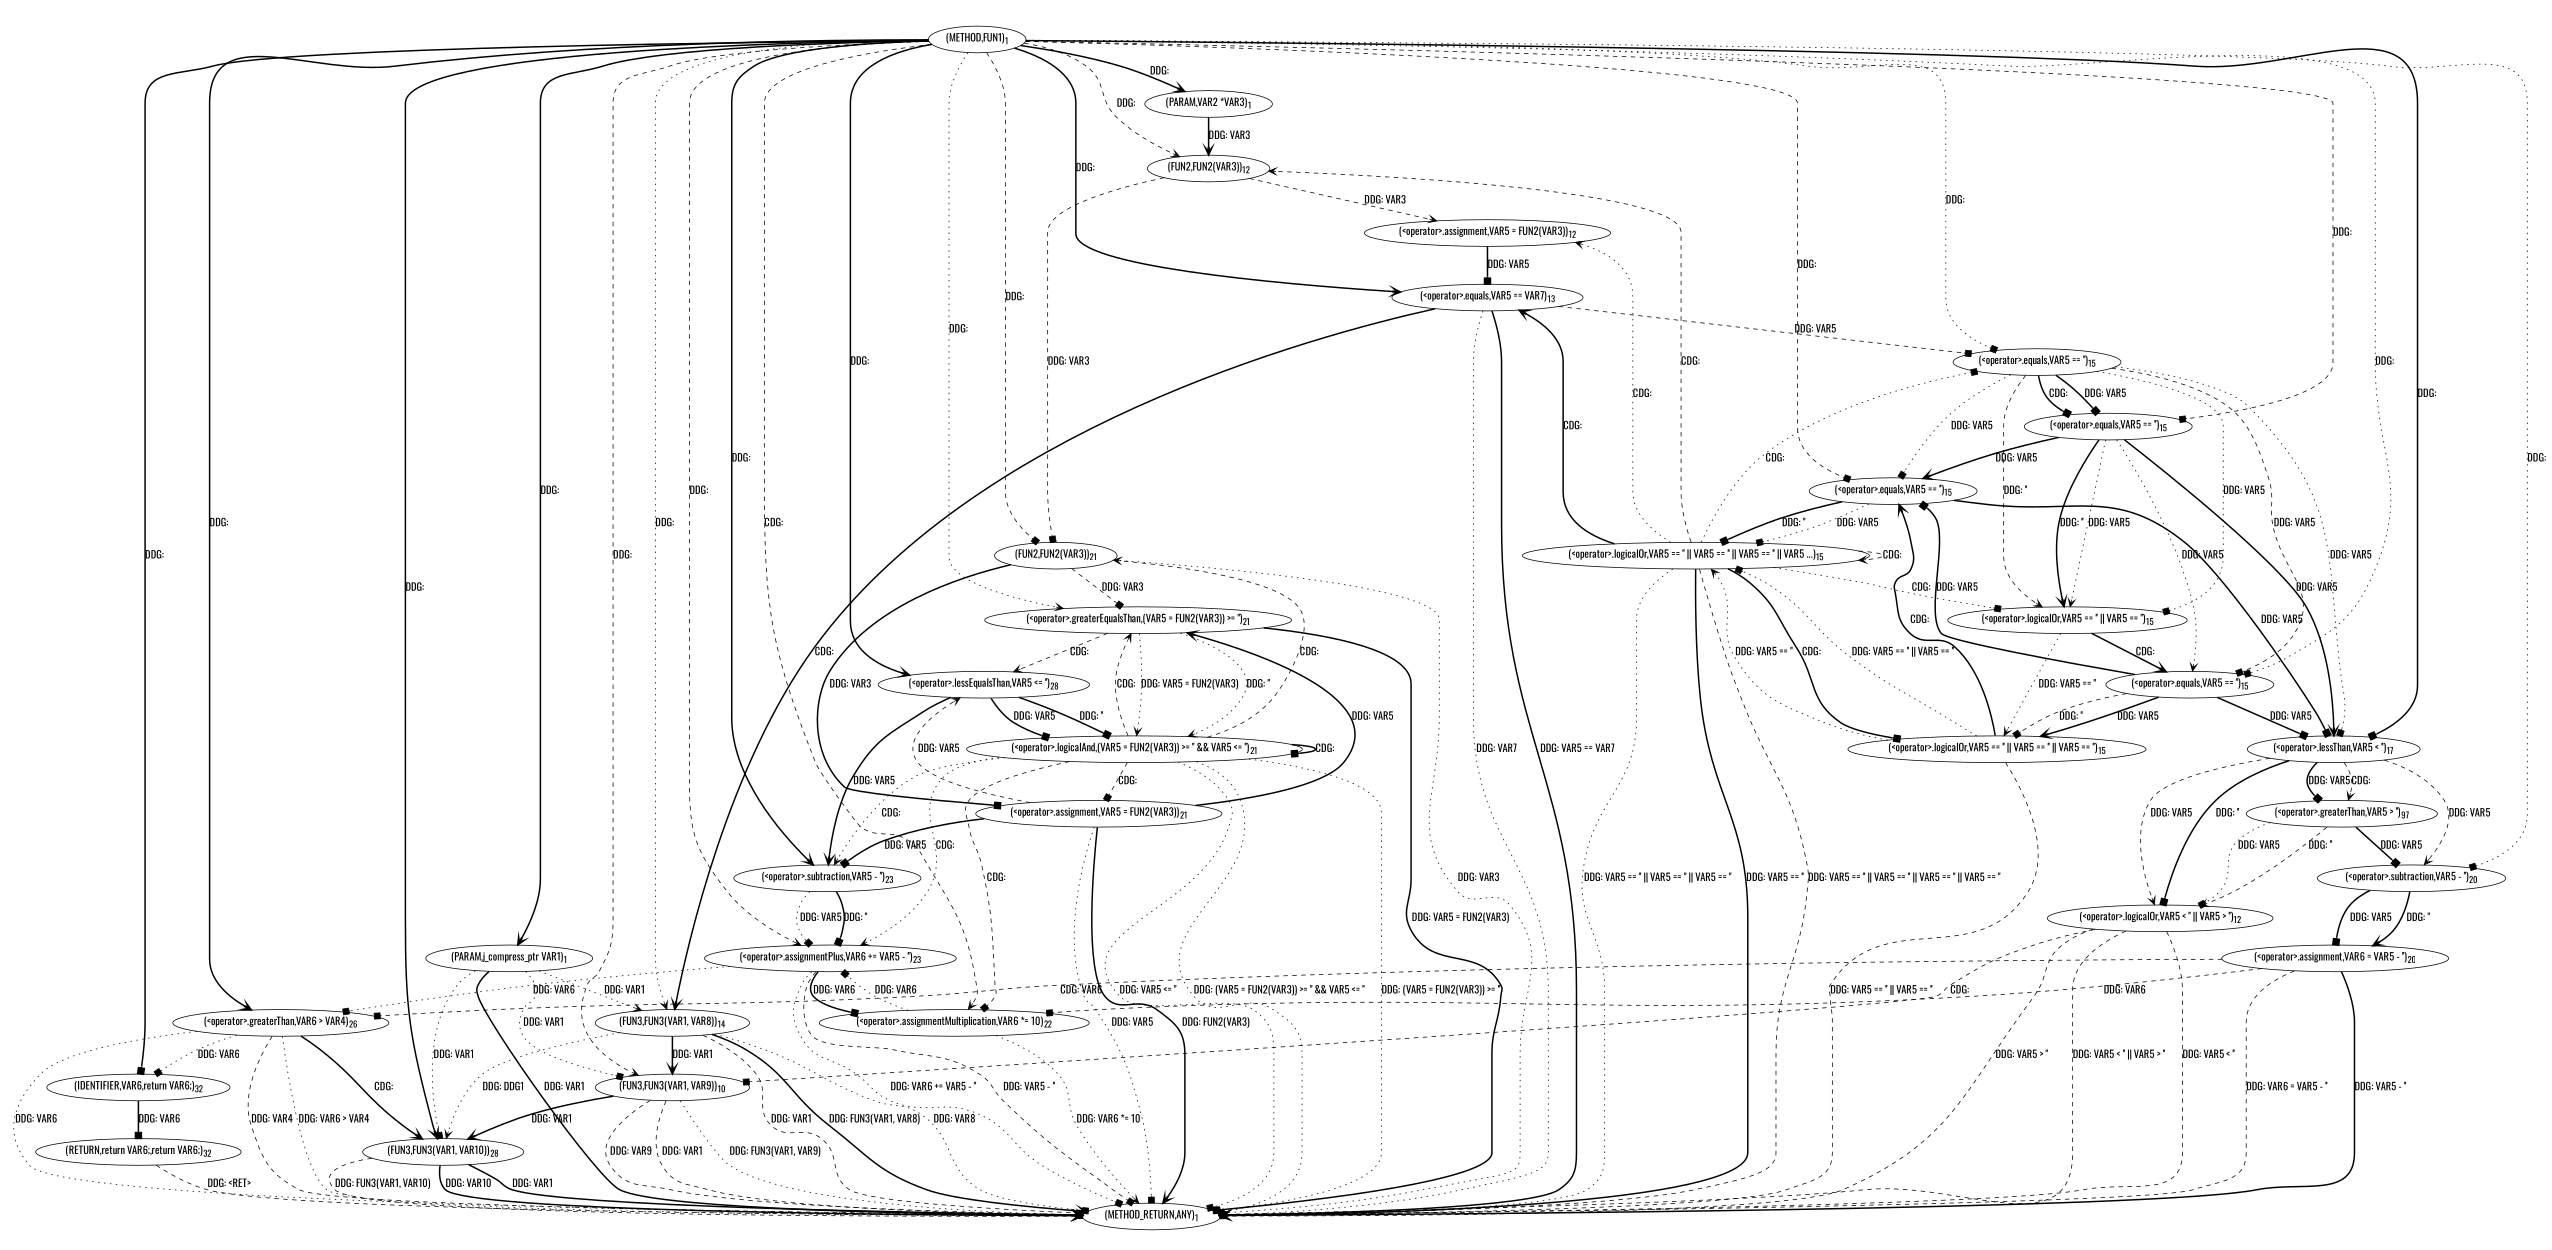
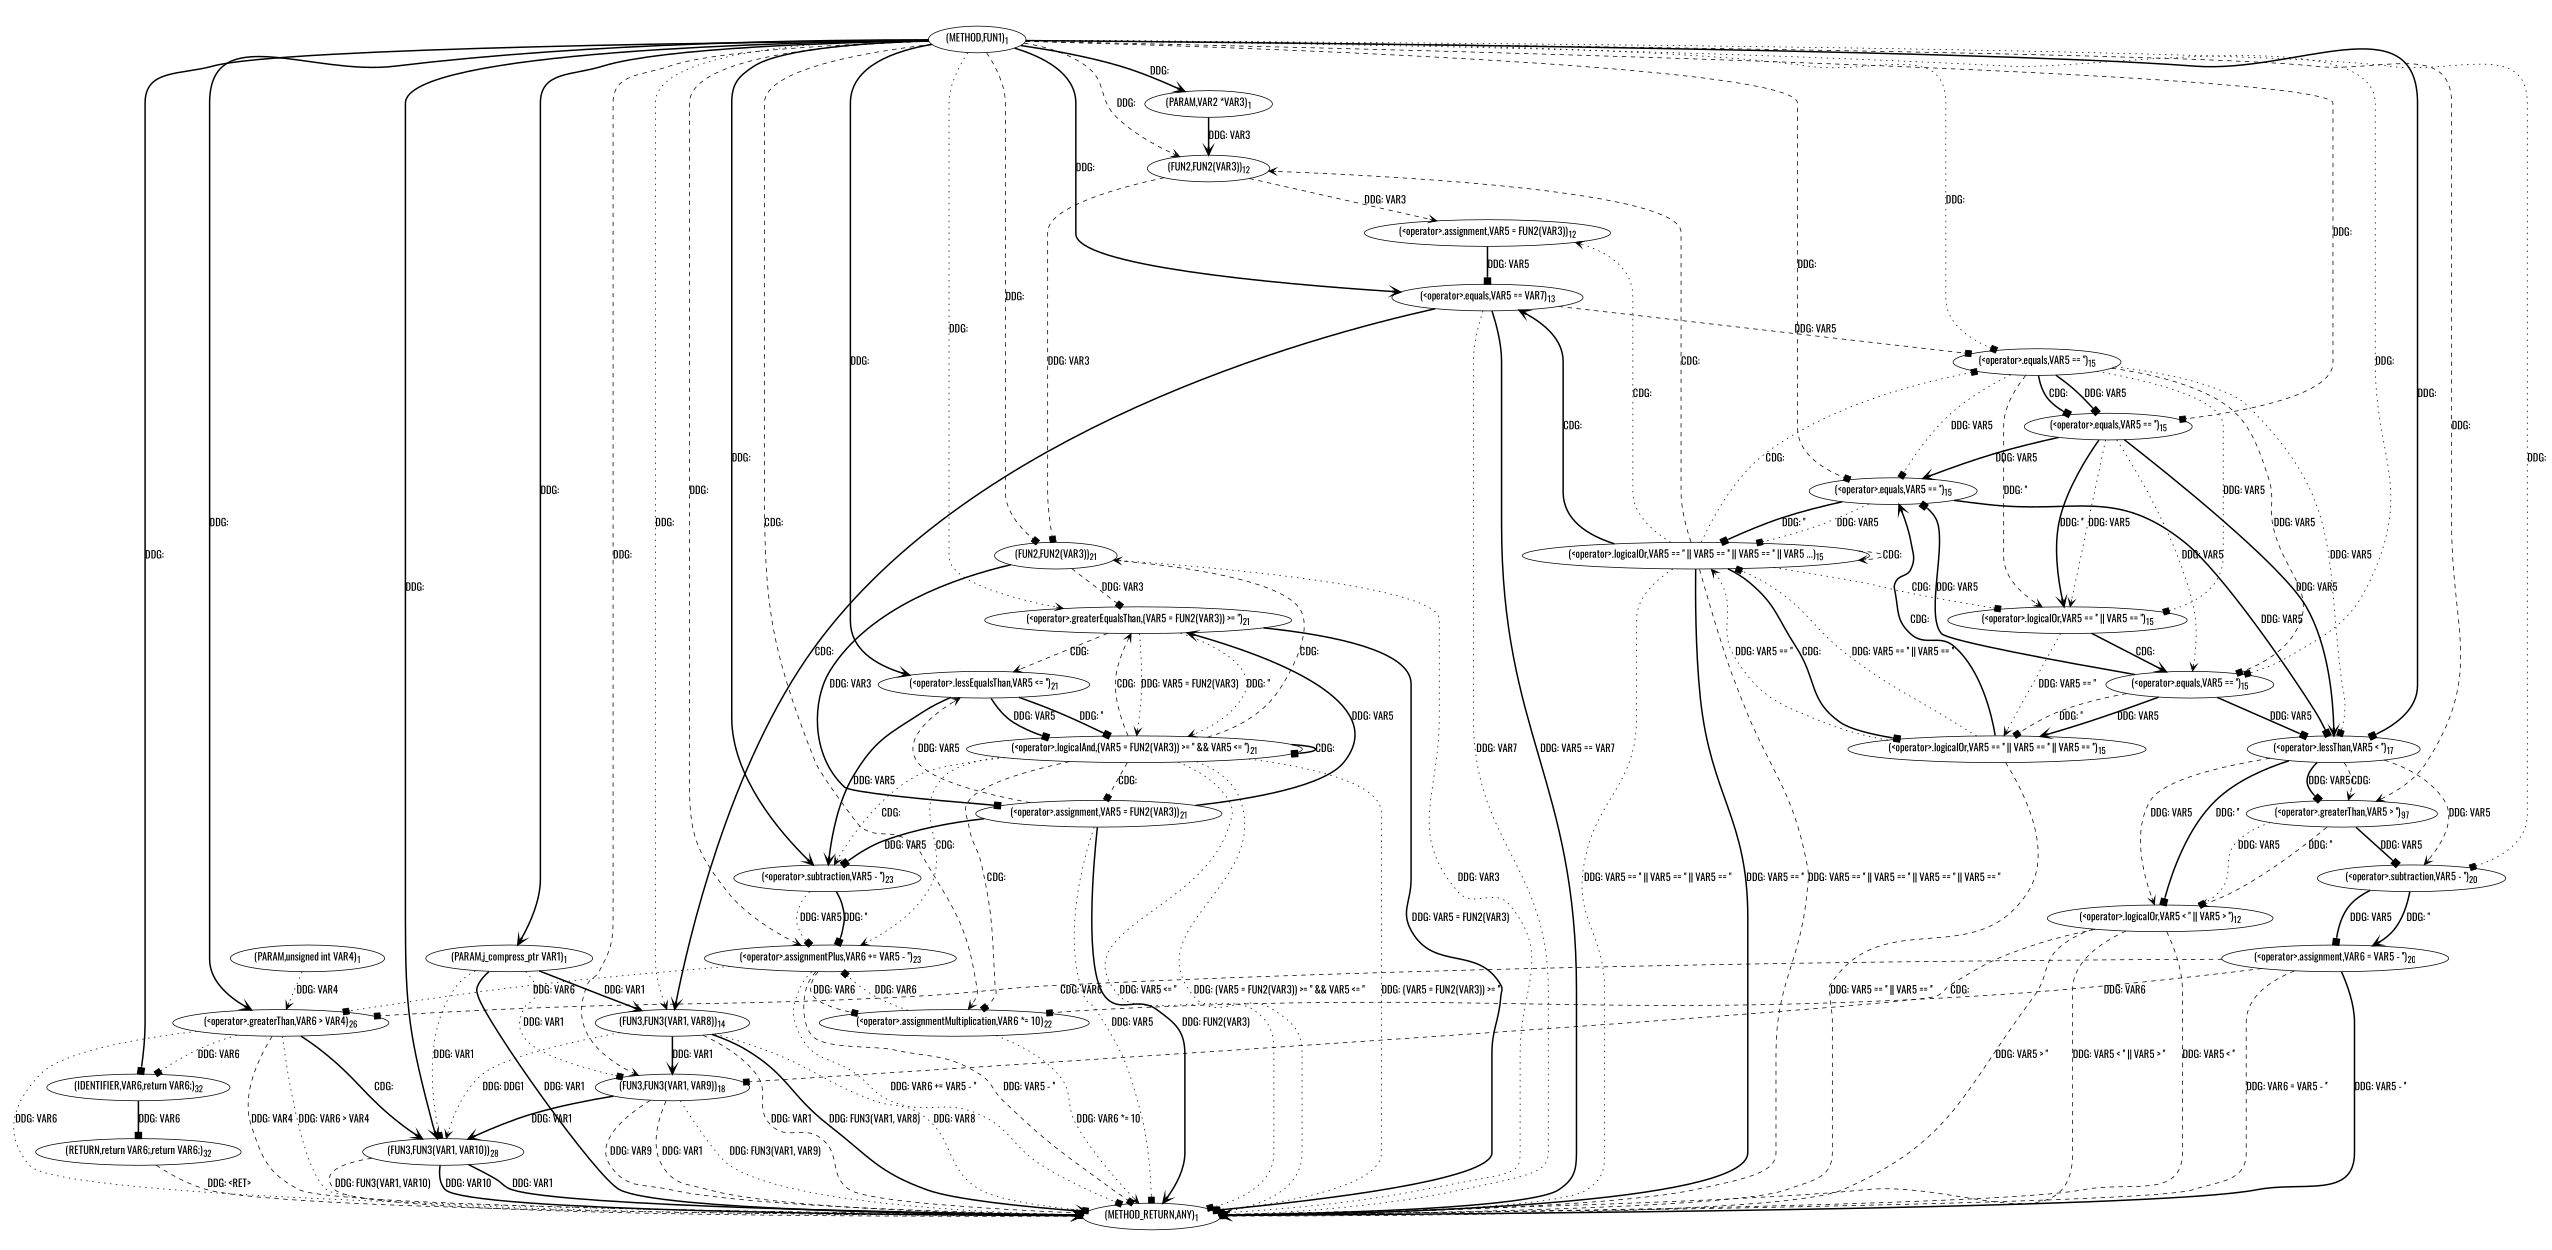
  digraph {
    fontname=Oswald
    node [fontname=Oswald]
    edge [arrowhead=vee fontname=Oswald style=bold]
    n1 [label=<(METHOD,FUN1)<SUB>1</SUB>>]
    n2 [label=<(PARAM,j_compress_ptr VAR1)<SUB>1</SUB>>]
    n3 [label=<(PARAM,VAR2 *VAR3)<SUB>1</SUB>>]
    n4 [label=<(&lt;operator&gt;.greaterThan,VAR6 &gt; VAR4)<SUB>26</SUB>>]
    n5 [label=<(IDENTIFIER,VAR6,return VAR6;)<SUB>32</SUB>>]
-   n6 [label=<(FUN3,FUN3(VAR1, VAR9))<SUB>10</SUB>>]
+   n6 [label=<(FUN3,FUN3(VAR1, VAR9))<SUB>18</SUB>>]
    n7 [label=<(&lt;operator&gt;.subtraction,VAR5 - '')<SUB>20</SUB>>]
    n8 [label=<(&lt;operator&gt;.assignmentMultiplication,VAR6 *= 10)<SUB>22</SUB>>]
    n9 [label=<(&lt;operator&gt;.assignmentPlus,VAR6 += VAR5 - '')<SUB>23</SUB>>]
    n10 [label=<(FUN3,FUN3(VAR1, VAR10))<SUB>28</SUB>>]
    n11 [label=<(&lt;operator&gt;.equals,VAR5 == VAR7)<SUB>13</SUB>>]
    n12 [label=<(&lt;operator&gt;.equals,VAR5 == '')<SUB>15</SUB>>]
    n13 [label=<(&lt;operator&gt;.lessThan,VAR5 &lt; '')<SUB>17</SUB>>]
    n14 [label=<(&lt;operator&gt;.greaterThan,VAR5 &gt; '')<SUB>97</SUB>>]
    n15 [label=<(&lt;operator&gt;.greaterEqualsThan,(VAR5 = FUN2(VAR3)) &gt;= '')<SUB>21</SUB>>]
-   n16 [label=<(&lt;operator&gt;.lessEqualsThan,VAR5 &lt;= '')<SUB>28</SUB>>]
+   n16 [label=<(&lt;operator&gt;.lessEqualsThan,VAR5 &lt;= '')<SUB>21</SUB>>]
    n17 [label=<(FUN2,FUN2(VAR3))<SUB>12</SUB>>]
    n18 [label=<(FUN3,FUN3(VAR1, VAR8))<SUB>14</SUB>>]
    n19 [label=<(&lt;operator&gt;.equals,VAR5 == '')<SUB>15</SUB>>]
    n20 [label=<(&lt;operator&gt;.subtraction,VAR5 - '')<SUB>23</SUB>>]
    n21 [label=<(&lt;operator&gt;.equals,VAR5 == '')<SUB>15</SUB>>]
    n22 [label=<(&lt;operator&gt;.equals,VAR5 == '')<SUB>15</SUB>>]
    n23 [label=<(FUN2,FUN2(VAR3))<SUB>21</SUB>>]
    n24 [label=<(METHOD_RETURN,ANY)<SUB>1</SUB>>]
+   n25 [label=<(PARAM,unsigned int VAR4)<SUB>1</SUB>>]
    n26 [label=<(RETURN,return VAR6;,return VAR6;)<SUB>32</SUB>>]
    n27 [label=<(&lt;operator&gt;.assignment,VAR6 = VAR5 - '')<SUB>20</SUB>>]
    n28 [label=<(&lt;operator&gt;.logicalOr,VAR5 == '' || VAR5 == '' || VAR5 == '' || VAR5 ...)<SUB>15</SUB>>]
    n29 [label=<(&lt;operator&gt;.logicalOr,VAR5 &lt; '' || VAR5 &gt; '')<SUB>12</SUB>>]
    n30 [label=<(&lt;operator&gt;.logicalAnd,(VAR5 = FUN2(VAR3)) &gt;= '' &amp;&amp; VAR5 &lt;= '')<SUB>21</SUB>>]
    n31 [label=<(&lt;operator&gt;.assignment,VAR5 = FUN2(VAR3))<SUB>12</SUB>>]
    n32 [label=<(&lt;operator&gt;.logicalOr,VAR5 == '' || VAR5 == '' || VAR5 == '')<SUB>15</SUB>>]
    n33 [label=<(&lt;operator&gt;.logicalOr,VAR5 == '' || VAR5 == '')<SUB>15</SUB>>]
    n34 [label=<(&lt;operator&gt;.assignment,VAR5 = FUN2(VAR3))<SUB>21</SUB>>]
    n1 -> n2 [label="DDG: "]
    n1 -> n3 [label="DDG: "]
    n1 -> n4 [label="DDG: "]
    n1 -> n5 [arrowhead=box label="DDG: "]
    n1 -> n6 [label="DDG: " style=dashed]
    n1 -> n7 [arrowhead=box label="DDG: " style=dotted]
    n1 -> n8 [label="CDG: " style=dashed]
    n1 -> n9 [label="DDG: " style=dashed]
    n1 -> n10 [label="DDG: "]
    n1 -> n11 [label="DDG: "]
    n1 -> n12 [arrowhead=box label="DDG: " style=dashed]
    n1 -> n13 [arrowhead=box label="DDG: "]
+   n1 -> n14 [label="DDG: " style=dashed]
    n1 -> n15 [label="DDG: " style=dotted]
    n1 -> n16 [label="DDG: "]
    n1 -> n17 [label="DDG: " style=dashed]
    n1 -> n18 [label="DDG: " style=dotted]
    n1 -> n19 [arrowhead=box label="DDG: " style=dotted]
    n1 -> n20 [label="DDG: "]
    n1 -> n21 [arrowhead=box label="DDG: " style=dotted]
    n1 -> n22 [arrowhead=box label="DDG: " style=dashed]
    n1 -> n23 [arrowhead=box label="DDG: " style=dashed]
    n2 -> n6 [arrowhead=box label="DDG: VAR1" style=dotted]
    n2 -> n10 [arrowhead=box label="DDG: VAR1" style=dotted]
-   n2 -> n18 [label="DDG: VAR1" style=dotted]
+   n2 -> n18 [label="DDG: VAR1"]
    n2 -> n24 [label="DDG: VAR1"]
    n3 -> n17 [label="DDG: VAR3"]
    n4 -> n5 [arrowhead=box label="DDG: VAR6" style=dotted]
    n4 -> n10 [label="CDG: "]
    n4 -> n24 [arrowhead=box label="DDG: VAR6" style=dotted]
    n4 -> n24 [label="DDG: VAR4" style=dashed]
    n4 -> n24 [label="DDG: VAR6 &gt; VAR4" style=dotted]
    n5 -> n26 [arrowhead=box label="DDG: VAR6"]
    n6 -> n10 [label="DDG: VAR1"]
    n6 -> n24 [label="DDG: VAR1" style=dashed]
    n6 -> n24 [arrowhead=box label="DDG: FUN3(VAR1, VAR9)" style=dotted]
    n6 -> n24 [label="DDG: VAR9" style=dashed]
    n7 -> n27 [arrowhead=box label="DDG: VAR5"]
    n7 -> n27 [label="DDG: ''"]
    n8 -> n9 [arrowhead=box label="DDG: VAR6" style=dotted]
    n8 -> n24 [label="DDG: VAR6 *= 10" style=dotted]
    n9 -> n4 [arrowhead=box label="DDG: VAR6" style=dotted]
-   n9 -> n8 [arrowhead=box label="DDG: VAR6"]
+   n9 -> n8 [arrowhead=box label="DDG: VAR6" style=dashed]
    n9 -> n24 [arrowhead=box label="DDG: VAR5 - ''" style=dashed]
    n9 -> n24 [arrowhead=box label="DDG: VAR6 += VAR5 - ''" style=dotted]
    n10 -> n24 [label="DDG: VAR1"]
    n10 -> n24 [label="DDG: FUN3(VAR1, VAR10)" style=dashed]
    n10 -> n24 [label="DDG: VAR10"]
    n11 -> n18 [label="CDG: "]
    n11 -> n21 [arrowhead=box label="DDG: VAR5" style=dashed]
    n11 -> n24 [label="DDG: VAR5 == VAR7"]
    n11 -> n24 [label="DDG: VAR7" style=dotted]
    n12 -> n13 [arrowhead=box label="DDG: VAR5"]
    n12 -> n28 [arrowhead=box label="DDG: VAR5" style=dotted]
    n12 -> n28 [arrowhead=box label="DDG: ''"]
    n13 -> n7 [label="DDG: VAR5" style=dashed]
    n13 -> n14 [arrowhead=box label="DDG: VAR5"]
    n13 -> n14 [label="CDG: " style=dashed]
    n13 -> n29 [label="DDG: VAR5" style=dashed]
    n13 -> n29 [arrowhead=box label="DDG: ''"]
    n14 -> n7 [arrowhead=box label="DDG: VAR5"]
    n14 -> n29 [arrowhead=box label="DDG: VAR5" style=dotted]
    n14 -> n29 [label="DDG: ''" style=dashed]
    n15 -> n16 [label="CDG: " style=dashed]
    n15 -> n24 [arrowhead=box label="DDG: VAR5 = FUN2(VAR3)"]
    n15 -> n30 [label="DDG: VAR5 = FUN2(VAR3)" style=dotted]
    n15 -> n30 [label="DDG: ''" style=dotted]
    n16 -> n20 [label="DDG: VAR5"]
    n16 -> n30 [arrowhead=box label="DDG: VAR5"]
    n16 -> n30 [arrowhead=box label="DDG: ''"]
    n17 -> n23 [arrowhead=box label="DDG: VAR3" style=dashed]
    n17 -> n31 [label="DDG: VAR3" style=dashed]
    n18 -> n6 [label="DDG: VAR1"]
    n18 -> n10 [label="DDG: DDG1" style=dotted]
    n18 -> n24 [label="DDG: VAR1" style=dashed]
    n18 -> n24 [label="DDG: FUN3(VAR1, VAR8)"]
    n18 -> n24 [arrowhead=box label="DDG: VAR8" style=dotted]
    n19 -> n12 [arrowhead=box label="DDG: VAR5"]
    n19 -> n13 [arrowhead=box label="DDG: VAR5"]
    n19 -> n32 [label="DDG: VAR5"]
    n19 -> n32 [arrowhead=box label="DDG: ''" style=dashed]
    n20 -> n9 [arrowhead=box label="DDG: VAR5" style=dotted]
    n20 -> n9 [arrowhead=box label="DDG: ''"]
    n21 -> n12 [arrowhead=box label="DDG: VAR5" style=dotted]
    n21 -> n13 [arrowhead=box label="DDG: VAR5" style=dotted]
    n21 -> n19 [arrowhead=box label="DDG: VAR5" style=dashed]
    n21 -> n22 [arrowhead=box label="DDG: VAR5"]
    n21 -> n22 [arrowhead=box label="CDG: "]
    n21 -> n33 [arrowhead=box label="DDG: VAR5" style=dotted]
    n21 -> n33 [label="DDG: ''" style=dashed]
    n22 -> n12 [label="DDG: VAR5"]
    n22 -> n13 [label="DDG: VAR5"]
    n22 -> n19 [label="DDG: VAR5" style=dotted]
    n22 -> n33 [label="DDG: VAR5" style=dotted]
    n22 -> n33 [label="DDG: ''"]
    n23 -> n15 [arrowhead=box label="DDG: VAR3" style=dashed]
    n23 -> n24 [arrowhead=box label="DDG: VAR3" style=dotted]
    n23 -> n34 [arrowhead=box label="DDG: VAR3"]
+   n25 -> n4 [label="DDG: VAR4" style=dotted]
    n26 -> n24 [arrowhead=box label="DDG: &lt;RET&gt;" style=dashed]
    n27 -> n4 [arrowhead=box label="CDG: VAR6" style=dashed]
    n27 -> n8 [arrowhead=box label="DDG: VAR6" style=dashed]
    n27 -> n24 [arrowhead=box label="DDG: VAR5 - ''"]
    n27 -> n24 [arrowhead=box label="DDG: VAR6 = VAR5 - ''" style=dashed]
    n28 -> n11 [label="CDG: "]
    n28 -> n17 [label="CDG: " style=dashed]
    n28 -> n21 [arrowhead=box label="CDG: " style=dotted]
    n28 -> n24 [label="DDG: VAR5 == '' || VAR5 == '' || VAR5 == ''" style=dotted]
    n28 -> n24 [label="DDG: VAR5 == ''"]
    n28 -> n24 [label="DDG: VAR5 == '' || VAR5 == '' || VAR5 == '' || VAR5 == ''" style=dashed]
    n28 -> n28 [label="CDG: " style=dashed]
    n28 -> n31 [label="CDG: " style=dotted]
    n28 -> n32 [arrowhead=box label="CDG: "]
    n28 -> n33 [arrowhead=box label="CDG: " style=dotted]
    n29 -> n6 [arrowhead=box label="CDG: " style=dashed]
    n29 -> n24 [label="DDG: VAR5 &lt; ''" style=dashed]
    n29 -> n24 [label="DDG: VAR5 &gt; ''" style=dashed]
    n29 -> n24 [arrowhead=box label="DDG: VAR5 &lt; '' || VAR5 &gt; ''" style=dashed]
    n30 -> n8 [arrowhead=box label="CDG: " style=dashed]
    n30 -> n9 [label="CDG: " style=dotted]
    n30 -> n15 [label="CDG: " style=dashed]
    n30 -> n20 [label="CDG: " style=dotted]
    n30 -> n23 [label="CDG: " style=dashed]
    n30 -> n24 [arrowhead=box label="DDG: (VAR5 = FUN2(VAR3)) &gt;= ''" style=dotted]
    n30 -> n24 [arrowhead=box label="DDG: VAR5 &lt;= ''" style=dotted]
    n30 -> n24 [arrowhead=box label="DDG: (VAR5 = FUN2(VAR3)) &gt;= '' &amp;&amp; VAR5 &lt;= ''" style=dotted]
    n30 -> n30 [arrowhead=box label="CDG: "]
    n30 -> n34 [arrowhead=box label="CDG: " style=dashed]
    n31 -> n11 [arrowhead=box label="DDG: VAR5"]
    n32 -> n12 [label="CDG: "]
    n32 -> n24 [arrowhead=box label="DDG: VAR5 == '' || VAR5 == ''" style=dashed]
    n32 -> n28 [arrowhead=box label="DDG: VAR5 == '' || VAR5 == ''" style=dotted]
    n32 -> n28 [label="DDG: VAR5 == ''" style=dotted]
    n33 -> n19 [label="CDG: "]
    n33 -> n32 [label="DDG: VAR5 == ''" style=dotted]
    n34 -> n15 [label="DDG: VAR5"]
    n34 -> n16 [label="DDG: VAR5" style=dashed]
    n34 -> n20 [arrowhead=box label="DDG: VAR5"]
    n34 -> n24 [arrowhead=box label="DDG: VAR5" style=dotted]
    n34 -> n24 [label="DDG: FUN2(VAR3)"]
  }
